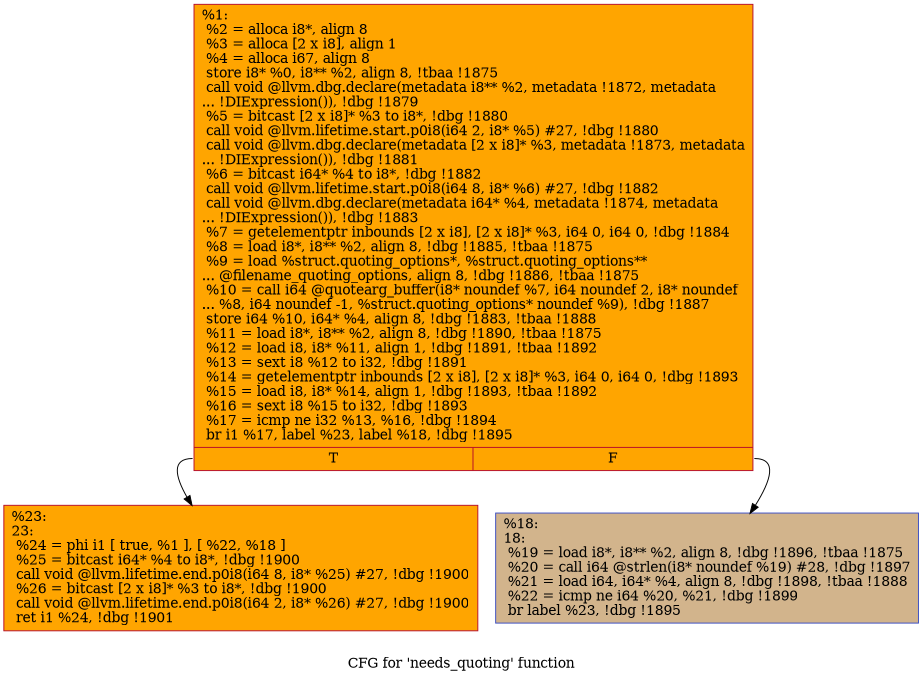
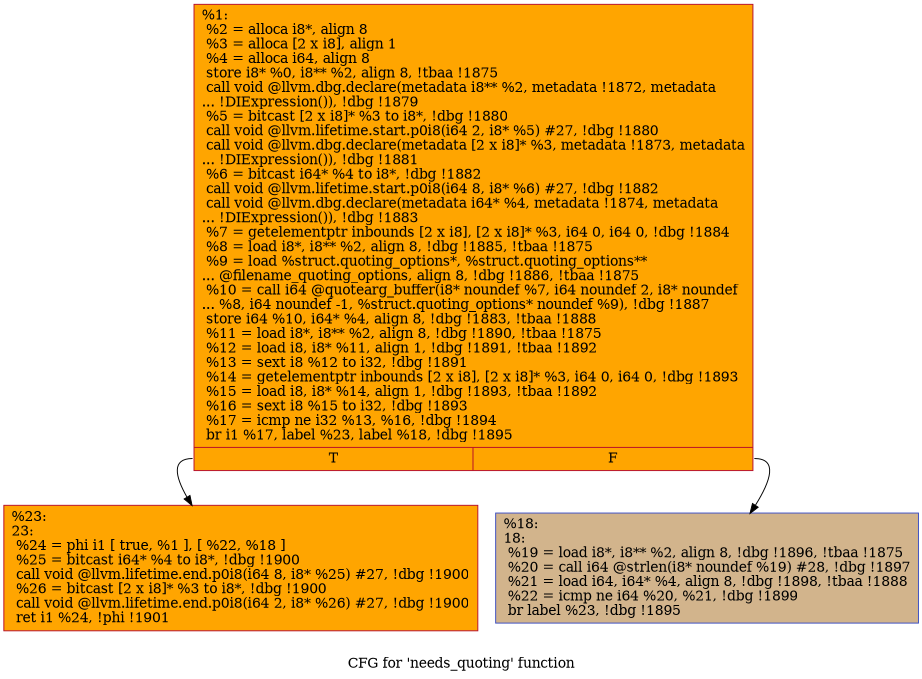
  digraph {
    label="CFG for 'needs_quoting' function"
    node [color="#b70d28ff" fillcolor=orange shape=record style=filled]
    edge [arrowhead=normal]
-   n1 [label="{%1:\l  %2 = alloca i8*, align 8\l  %3 = alloca [2 x i8], align 1\l  %4 = alloca i67, align 8\l  store i8* %0, i8** %2, align 8, !tbaa !1875\l  call void @llvm.dbg.declare(metadata i8** %2, metadata !1872, metadata\l... !DIExpression()), !dbg !1879\l  %5 = bitcast [2 x i8]* %3 to i8*, !dbg !1880\l  call void @llvm.lifetime.start.p0i8(i64 2, i8* %5) #27, !dbg !1880\l  call void @llvm.dbg.declare(metadata [2 x i8]* %3, metadata !1873, metadata\l... !DIExpression()), !dbg !1881\l  %6 = bitcast i64* %4 to i8*, !dbg !1882\l  call void @llvm.lifetime.start.p0i8(i64 8, i8* %6) #27, !dbg !1882\l  call void @llvm.dbg.declare(metadata i64* %4, metadata !1874, metadata\l... !DIExpression()), !dbg !1883\l  %7 = getelementptr inbounds [2 x i8], [2 x i8]* %3, i64 0, i64 0, !dbg !1884\l  %8 = load i8*, i8** %2, align 8, !dbg !1885, !tbaa !1875\l  %9 = load %struct.quoting_options*, %struct.quoting_options**\l... @filename_quoting_options, align 8, !dbg !1886, !tbaa !1875\l  %10 = call i64 @quotearg_buffer(i8* noundef %7, i64 noundef 2, i8* noundef\l... %8, i64 noundef -1, %struct.quoting_options* noundef %9), !dbg !1887\l  store i64 %10, i64* %4, align 8, !dbg !1883, !tbaa !1888\l  %11 = load i8*, i8** %2, align 8, !dbg !1890, !tbaa !1875\l  %12 = load i8, i8* %11, align 1, !dbg !1891, !tbaa !1892\l  %13 = sext i8 %12 to i32, !dbg !1891\l  %14 = getelementptr inbounds [2 x i8], [2 x i8]* %3, i64 0, i64 0, !dbg !1893\l  %15 = load i8, i8* %14, align 1, !dbg !1893, !tbaa !1892\l  %16 = sext i8 %15 to i32, !dbg !1893\l  %17 = icmp ne i32 %13, %16, !dbg !1894\l  br i1 %17, label %23, label %18, !dbg !1895\l|{<s0>T|<s1>F}}"]
-   n2 [label="{%23:\l23:                                               \l  %24 = phi i1 [ true, %1 ], [ %22, %18 ]\l  %25 = bitcast i64* %4 to i8*, !dbg !1900\l  call void @llvm.lifetime.end.p0i8(i64 8, i8* %25) #27, !dbg !1900\l  %26 = bitcast [2 x i8]* %3 to i8*, !dbg !1900\l  call void @llvm.lifetime.end.p0i8(i64 2, i8* %26) #27, !dbg !1900\l  ret i1 %24, !dbg !1901\l}"]
+   n1 [label="{%1:\l  %2 = alloca i8*, align 8\l  %3 = alloca [2 x i8], align 1\l  %4 = alloca i64, align 8\l  store i8* %0, i8** %2, align 8, !tbaa !1875\l  call void @llvm.dbg.declare(metadata i8** %2, metadata !1872, metadata\l... !DIExpression()), !dbg !1879\l  %5 = bitcast [2 x i8]* %3 to i8*, !dbg !1880\l  call void @llvm.lifetime.start.p0i8(i64 2, i8* %5) #27, !dbg !1880\l  call void @llvm.dbg.declare(metadata [2 x i8]* %3, metadata !1873, metadata\l... !DIExpression()), !dbg !1881\l  %6 = bitcast i64* %4 to i8*, !dbg !1882\l  call void @llvm.lifetime.start.p0i8(i64 8, i8* %6) #27, !dbg !1882\l  call void @llvm.dbg.declare(metadata i64* %4, metadata !1874, metadata\l... !DIExpression()), !dbg !1883\l  %7 = getelementptr inbounds [2 x i8], [2 x i8]* %3, i64 0, i64 0, !dbg !1884\l  %8 = load i8*, i8** %2, align 8, !dbg !1885, !tbaa !1875\l  %9 = load %struct.quoting_options*, %struct.quoting_options**\l... @filename_quoting_options, align 8, !dbg !1886, !tbaa !1875\l  %10 = call i64 @quotearg_buffer(i8* noundef %7, i64 noundef 2, i8* noundef\l... %8, i64 noundef -1, %struct.quoting_options* noundef %9), !dbg !1887\l  store i64 %10, i64* %4, align 8, !dbg !1883, !tbaa !1888\l  %11 = load i8*, i8** %2, align 8, !dbg !1890, !tbaa !1875\l  %12 = load i8, i8* %11, align 1, !dbg !1891, !tbaa !1892\l  %13 = sext i8 %12 to i32, !dbg !1891\l  %14 = getelementptr inbounds [2 x i8], [2 x i8]* %3, i64 0, i64 0, !dbg !1893\l  %15 = load i8, i8* %14, align 1, !dbg !1893, !tbaa !1892\l  %16 = sext i8 %15 to i32, !dbg !1893\l  %17 = icmp ne i32 %13, %16, !dbg !1894\l  br i1 %17, label %23, label %18, !dbg !1895\l|{<s0>T|<s1>F}}"]
+   n2 [label="{%23:\l23:                                               \l  %24 = phi i1 [ true, %1 ], [ %22, %18 ]\l  %25 = bitcast i64* %4 to i8*, !dbg !1900\l  call void @llvm.lifetime.end.p0i8(i64 8, i8* %25) #27, !dbg !1900\l  %26 = bitcast [2 x i8]* %3 to i8*, !dbg !1900\l  call void @llvm.lifetime.end.p0i8(i64 2, i8* %26) #27, !dbg !1900\l  ret i1 %24, !phi !1901\l}"]
    n3 [color="#3d50c3ff" fillcolor=tan label="{%18:\l18:                                               \l  %19 = load i8*, i8** %2, align 8, !dbg !1896, !tbaa !1875\l  %20 = call i64 @strlen(i8* noundef %19) #28, !dbg !1897\l  %21 = load i64, i64* %4, align 8, !dbg !1898, !tbaa !1888\l  %22 = icmp ne i64 %20, %21, !dbg !1899\l  br label %23, !dbg !1895\l}"]
    n1 -> n2 [tailport=s0]
    n1 -> n3 [tailport=s1]
  }
